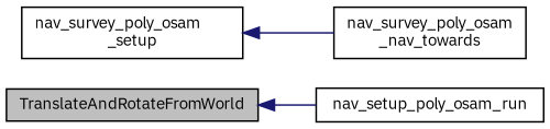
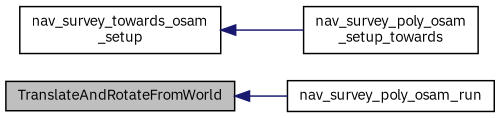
  digraph {
    fontname="IBM Plex Sans"
    rankdir=LR
    node [color=black fillcolor=white fontname="IBM Plex Sans" fontsize=10 shape=record style=filled]
    edge [color=midnightblue dir=back fontname="IBM Plex Sans" fontsize=10 labelfontname=FreeSans labelfontsize=10 style=solid]
    n1 [fillcolor=grey75 fontcolor=black height=0.2 label=TranslateAndRotateFromWorld width=0.4]
-   n2 [height=0.2 label=nav_setup_poly_osam_run width=0.4]
-   n3 [height=0.2 label="nav_survey_poly_osam\l_setup" width=0.4]
-   n4 [height=0.2 label="nav_survey_poly_osam\l_nav_towards" width=0.4]
+   n2 [height=0.2 label=nav_survey_poly_osam_run width=0.4]
+   n3 [height=0.2 label="nav_survey_towards_osam\l_setup" width=0.4]
+   n4 [height=0.2 label="nav_survey_poly_osam\l_setup_towards" width=0.4]
    n1 -> n2
    n3 -> n4
  }
